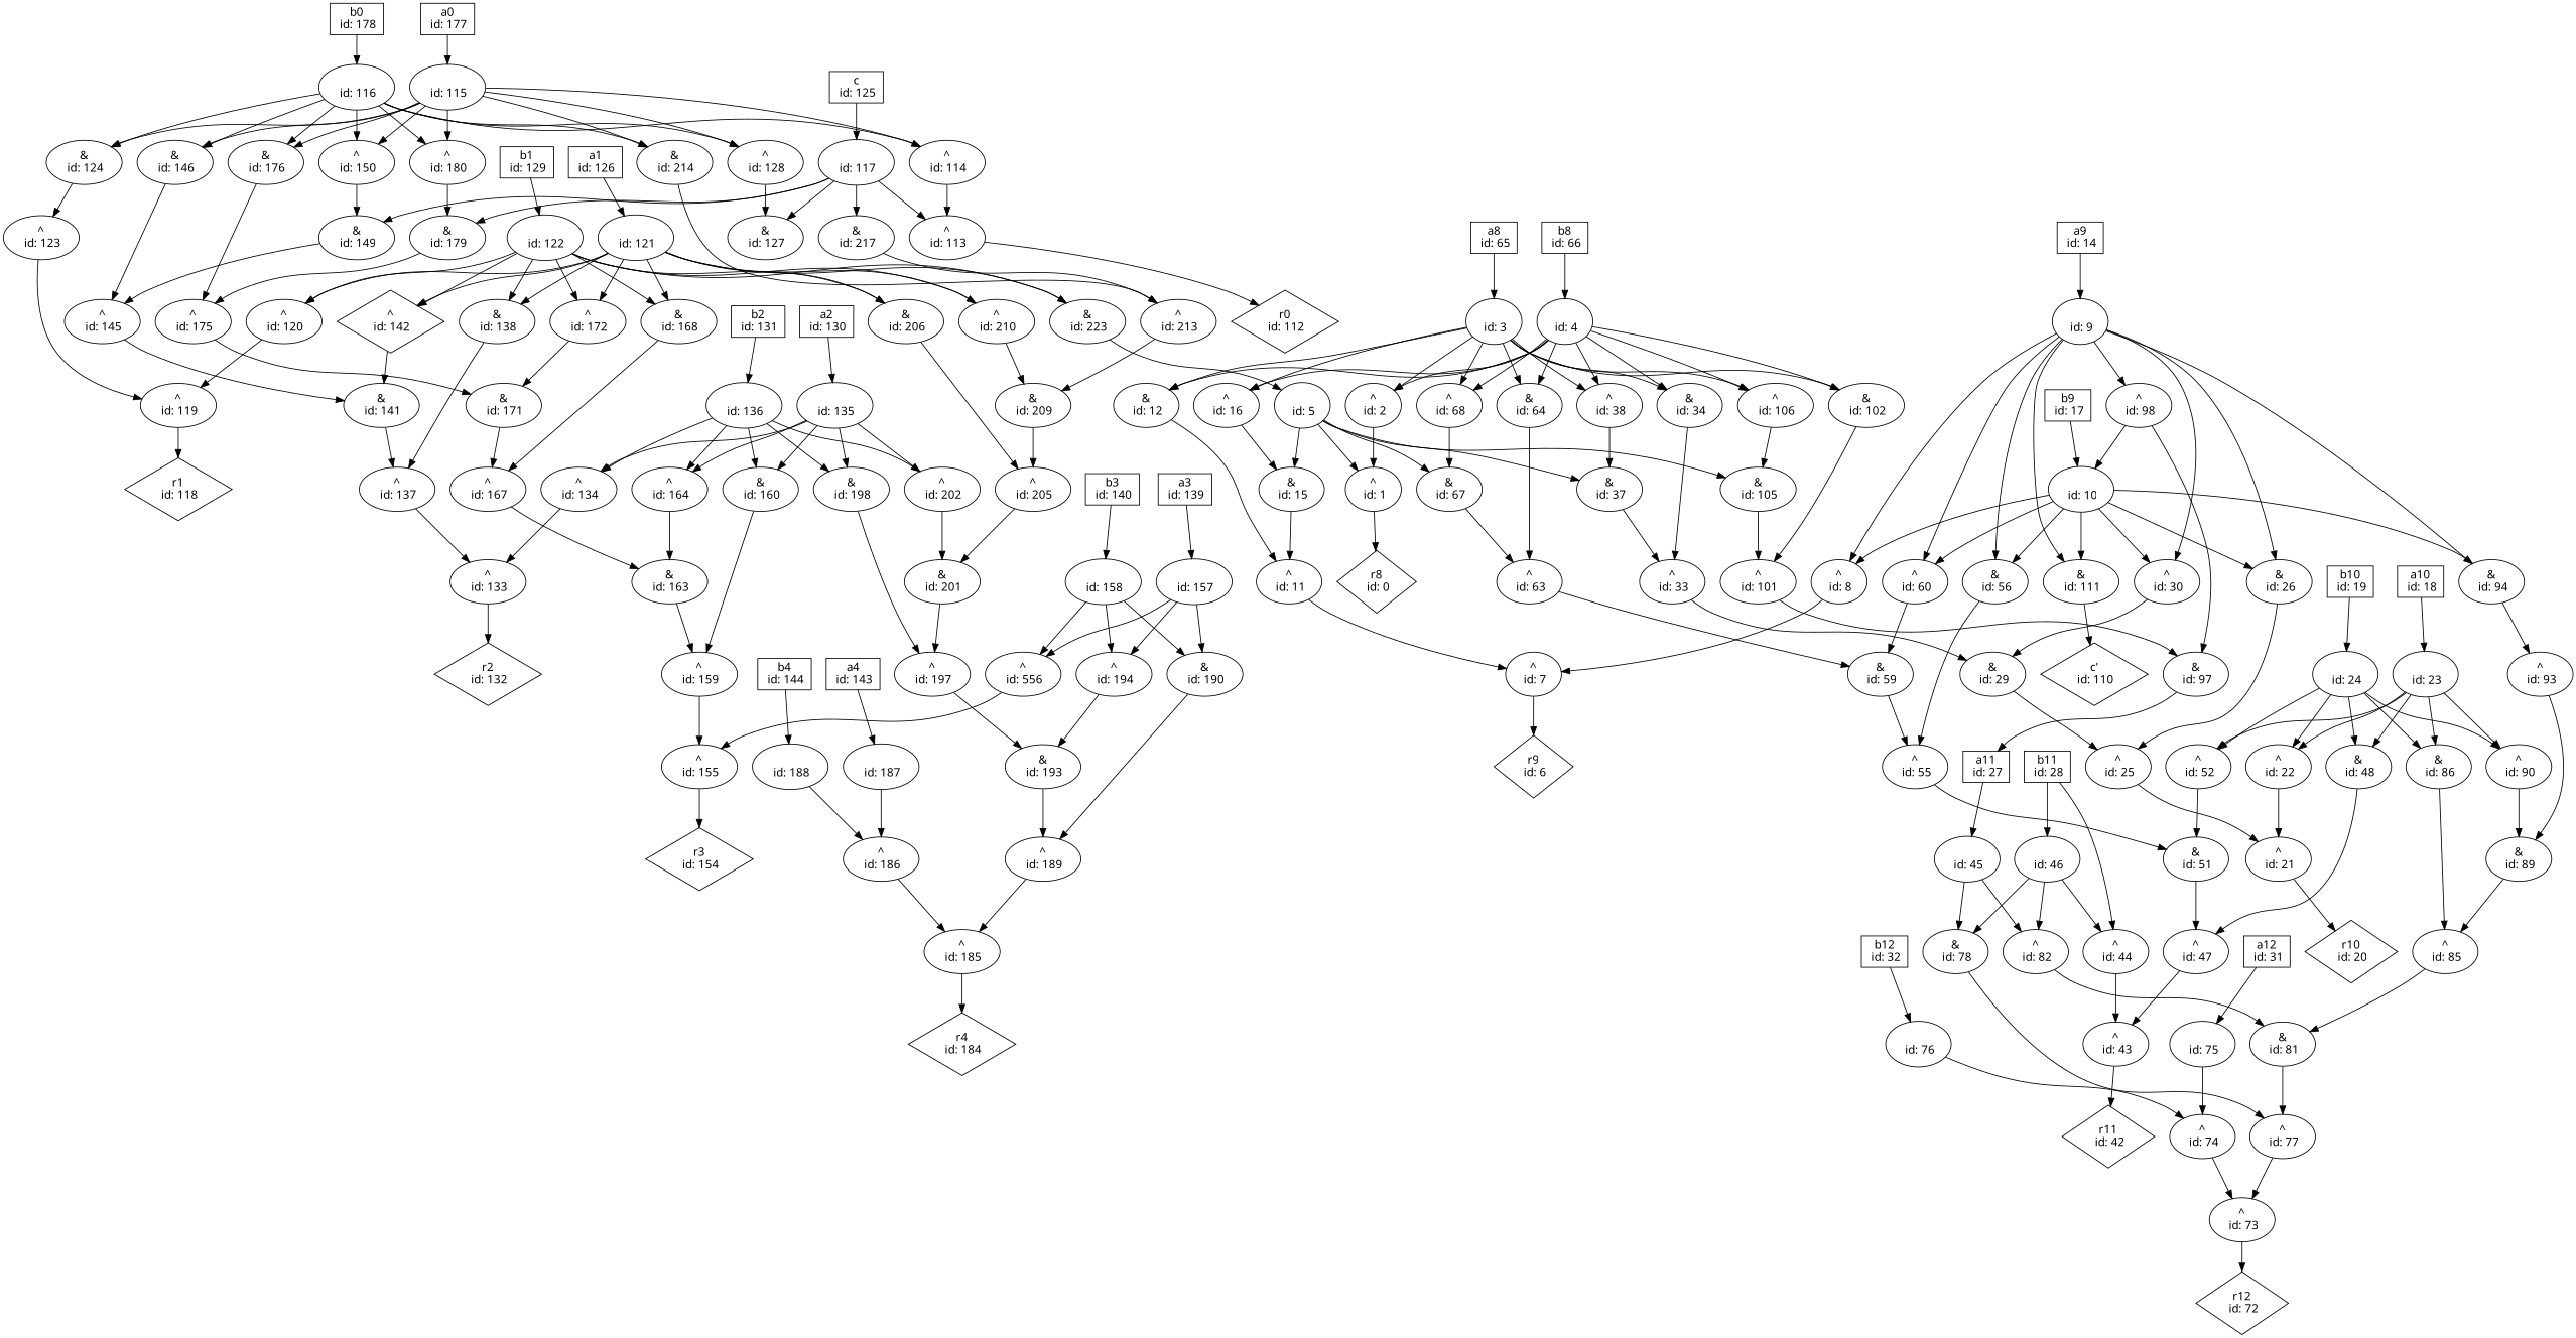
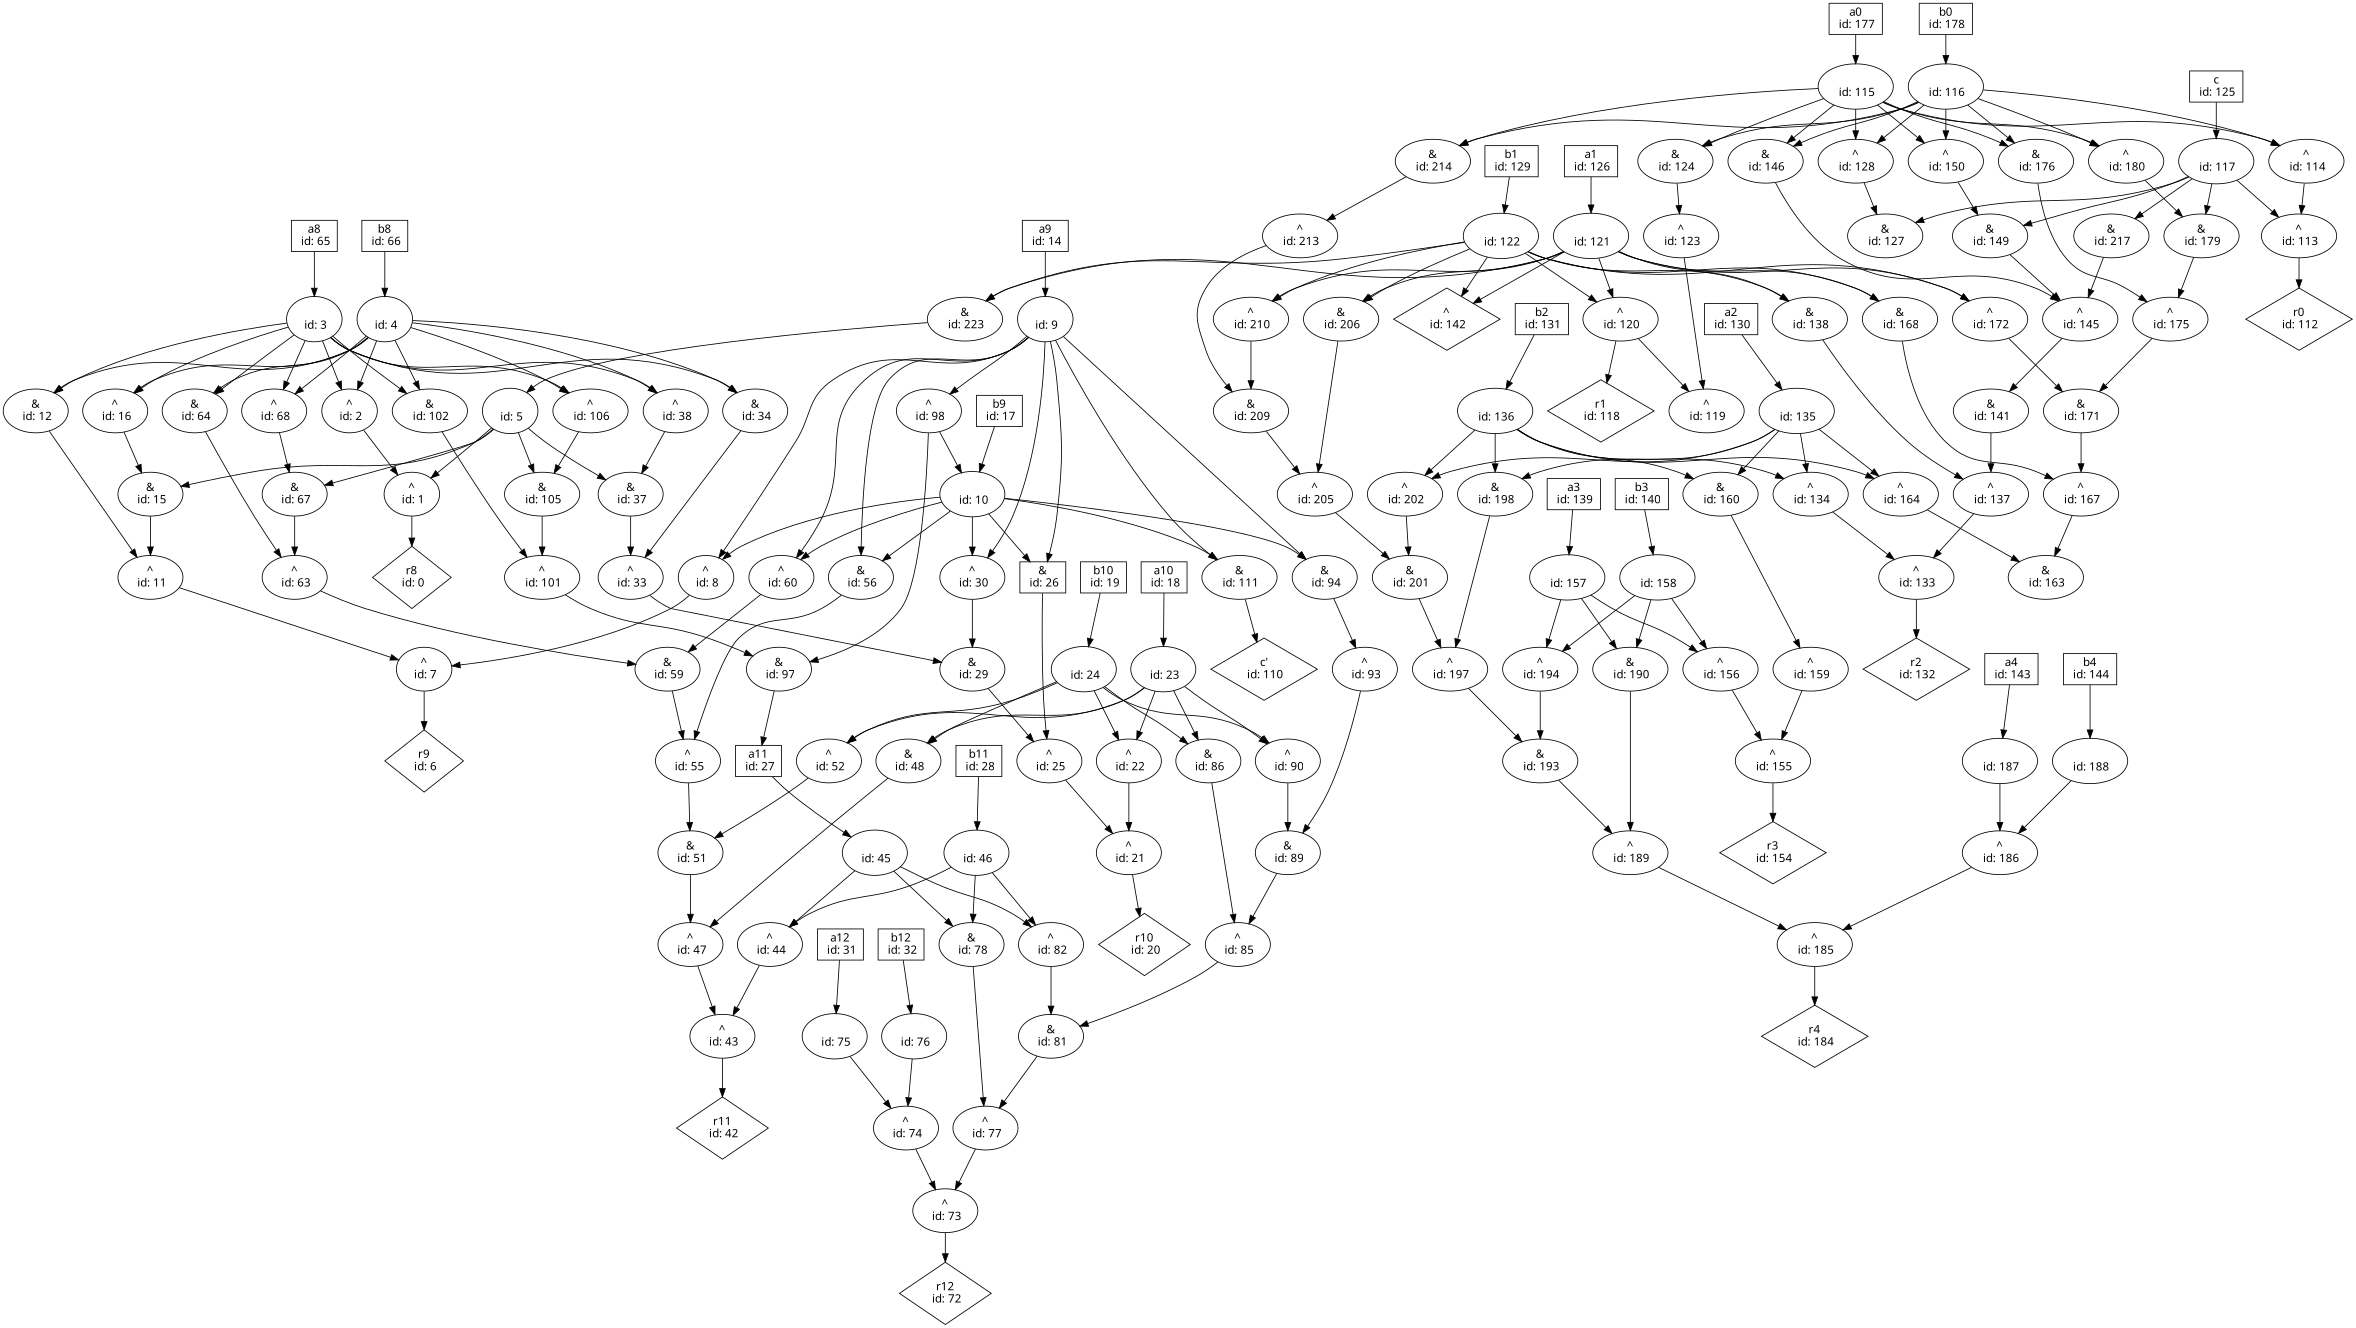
  digraph {
    fontname="Noto Sans"
    node [fontname="Noto Sans"]
    edge [fontname="Noto Sans"]
    n1 [label="r8\n id: 0" shape=diamond]
    n2 [label="^\n id: 1"]
    n3 [label="^\n id: 2"]
    n4 [label="\n id: 3"]
    n5 [label="&\n id: 12"]
    n6 [label="^\n id: 16"]
    n7 [label="&\n id: 34"]
    n8 [label="^\n id: 38"]
    n9 [label="&\n id: 64"]
    n10 [label="^\n id: 68"]
    n11 [label="&\n id: 102"]
    n12 [label="^\n id: 106"]
    n13 [label="^\n id: 11"]
    n14 [label="&\n id: 15"]
    n15 [label="^\n id: 33"]
    n16 [label="&\n id: 37"]
    n17 [label="^\n id: 63"]
    n18 [label="&\n id: 67"]
    n19 [label="^\n id: 101"]
    n20 [label="&\n id: 105"]
    n21 [label="\n id: 4"]
    n22 [label="\n id: 5"]
    n23 [label="r9\n id: 6" shape=diamond]
    n24 [label="^\n id: 7"]
    n25 [label="^\n id: 8"]
    n26 [label="\n id: 9"]
-   n27 [label="&\n id: 26"]
+   n27 [label="&\n id: 26" shape=box]
    n28 [label="^\n id: 30"]
    n29 [label="&\n id: 56"]
    n30 [label="^\n id: 60"]
    n31 [label="&\n id: 94"]
    n32 [label="^\n id: 98"]
    n33 [label="&\n id: 111"]
    n34 [label="^\n id: 25"]
    n35 [label="&\n id: 29"]
    n36 [label="^\n id: 55"]
    n37 [label="&\n id: 59"]
    n38 [label="^\n id: 93"]
    n39 [label="\n id: 10"]
    n40 [label="&\n id: 97"]
    n41 [label="c'\n id: 110" shape=diamond]
    n42 [label="r10\n id: 20" shape=diamond]
    n43 [label="^\n id: 21"]
    n44 [label="^\n id: 22"]
    n45 [label="\n id: 23"]
    n46 [label="&\n id: 48"]
    n47 [label="^\n id: 52"]
    n48 [label="&\n id: 86"]
    n49 [label="^\n id: 90"]
    n50 [label="^\n id: 47"]
    n51 [label="&\n id: 51"]
    n52 [label="^\n id: 85"]
    n53 [label="&\n id: 89"]
    n54 [label="\n id: 24"]
    n55 [label="r11\n id: 42" shape=diamond]
    n56 [label="^\n id: 43"]
    n57 [label="^\n id: 44"]
    n58 [label="\n id: 45"]
    n59 [label="&\n id: 78"]
    n60 [label="^\n id: 82"]
    n61 [label="^\n id: 77"]
    n62 [label="&\n id: 81"]
    n63 [label="\n id: 46"]
    n64 [label="r12\n id: 72" shape=diamond]
    n65 [label="^\n id: 73"]
    n66 [label="^\n id: 74"]
    n67 [label="\n id: 75"]
    n68 [label="\n id: 76"]
    n69 [label="a11\n id: 27" shape=box]
    n70 [label="a8\n id: 65" shape=box]
    n71 [label="b8\n id: 66" shape=box]
    n72 [label="a9\n id: 14" shape=box]
    n73 [label="b9\n id: 17" shape=box]
    n74 [label="a10\n id: 18" shape=box]
    n75 [label="b10\n id: 19" shape=box]
    n76 [label="b11\n id: 28" shape=box]
    n77 [label="a12\n id: 31" shape=box]
    n78 [label="b12\n id: 32" shape=box]
    n79 [label="r0\n id: 112" shape=diamond]
    n80 [label="^\n id: 113"]
    n81 [label="^\n id: 114"]
    n82 [label="\n id: 115"]
    n83 [label="&\n id: 124"]
    n84 [label="^\n id: 128"]
    n85 [label="&\n id: 146"]
    n86 [label="^\n id: 150"]
    n87 [label="&\n id: 176"]
    n88 [label="^\n id: 180"]
    n89 [label="&\n id: 214"]
    n90 [label="^\n id: 123"]
    n91 [label="&\n id: 127"]
    n92 [label="^\n id: 145"]
    n93 [label="&\n id: 149"]
    n94 [label="^\n id: 175"]
    n95 [label="&\n id: 179"]
    n96 [label="^\n id: 213"]
    n97 [label="\n id: 116"]
    n98 [label="\n id: 117"]
    n99 [label="&\n id: 217"]
    n100 [label="r1\n id: 118" shape=diamond]
    n101 [label="^\n id: 119"]
    n102 [label="^\n id: 120"]
    n103 [label="\n id: 121"]
    n104 [label="&\n id: 138"]
    n105 [label="^\n id: 142" shape=diamond]
    n106 [label="&\n id: 168"]
    n107 [label="^\n id: 172"]
    n108 [label="&\n id: 206"]
    n109 [label="^\n id: 210"]
    n110 [label="&\n id: 223"]
    n111 [label="^\n id: 137"]
    n112 [label="&\n id: 141"]
    n113 [label="^\n id: 167"]
    n114 [label="&\n id: 171"]
    n115 [label="^\n id: 205"]
    n116 [label="&\n id: 209"]
    n117 [label="\n id: 122"]
    n118 [label="r2\n id: 132" shape=diamond]
    n119 [label="^\n id: 133"]
    n120 [label="^\n id: 134"]
    n121 [label="\n id: 135"]
    n122 [label="&\n id: 160"]
    n123 [label="^\n id: 164"]
    n124 [label="&\n id: 198"]
    n125 [label="^\n id: 202"]
    n126 [label="^\n id: 159"]
    n127 [label="&\n id: 163"]
    n128 [label="^\n id: 197"]
    n129 [label="&\n id: 201"]
    n130 [label="\n id: 136"]
    n131 [label="r3\n id: 154" shape=diamond]
    n132 [label="^\n id: 155"]
-   n133 [label="^\n id: 556"]
+   n133 [label="^\n id: 156"]
    n134 [label="\n id: 157"]
    n135 [label="&\n id: 190"]
    n136 [label="^\n id: 194"]
    n137 [label="^\n id: 189"]
    n138 [label="&\n id: 193"]
    n139 [label="\n id: 158"]
    n140 [label="r4\n id: 184" shape=diamond]
    n141 [label="^\n id: 185"]
    n142 [label="^\n id: 186"]
    n143 [label="\n id: 187"]
    n144 [label="\n id: 188"]
    n145 [label="a0\n id: 177" shape=box]
    n146 [label="b0\n id: 178" shape=box]
    n147 [label="c\n id: 125" shape=box]
    n148 [label="a1\n id: 126" shape=box]
    n149 [label="b1\n id: 129" shape=box]
    n150 [label="a2\n id: 130" shape=box]
    n151 [label="b2\n id: 131" shape=box]
    n152 [label="a3\n id: 139" shape=box]
    n153 [label="b3\n id: 140" shape=box]
    n154 [label="a4\n id: 143" shape=box]
    n155 [label="b4\n id: 144" shape=box]
    n2 -> n1
    n3 -> n2
    n4 -> n3
    n4 -> n5
    n4 -> n6
    n4 -> n7
    n4 -> n8
    n4 -> n9
    n4 -> n10
    n4 -> n11
    n4 -> n12
    n5 -> n13
    n6 -> n14
    n7 -> n15
    n8 -> n16
    n9 -> n17
    n10 -> n18
    n11 -> n19
    n12 -> n20
    n13 -> n24
    n14 -> n13
    n15 -> n35
    n16 -> n15
    n17 -> n37
    n18 -> n17
    n19 -> n40
    n20 -> n19
    n21 -> n3
    n21 -> n5
    n21 -> n6
    n21 -> n7
    n21 -> n8
    n21 -> n9
    n21 -> n10
    n21 -> n11
    n21 -> n12
    n22 -> n2
    n22 -> n14
    n22 -> n16
    n22 -> n18
    n22 -> n20
    n24 -> n23
    n25 -> n24
    n26 -> n25
    n26 -> n27
    n26 -> n28
    n26 -> n29
    n26 -> n30
    n26 -> n31
    n26 -> n32
    n26 -> n33
    n27 -> n34
    n28 -> n35
    n29 -> n36
    n30 -> n37
    n31 -> n38
    n32 -> n39
    n32 -> n40
    n33 -> n41
    n34 -> n43
    n35 -> n34
    n36 -> n51
    n37 -> n36
    n38 -> n53
    n39 -> n25
    n39 -> n27
    n39 -> n28
    n39 -> n29
    n39 -> n30
    n39 -> n31
    n39 -> n33
    n40 -> n69
    n43 -> n42
    n44 -> n43
    n45 -> n44
    n45 -> n46
    n45 -> n47
    n45 -> n48
    n45 -> n49
    n46 -> n50
    n47 -> n51
    n48 -> n52
    n49 -> n53
    n50 -> n56
    n51 -> n50
    n52 -> n62
    n53 -> n52
    n54 -> n44
    n54 -> n46
    n54 -> n47
    n54 -> n48
    n54 -> n49
    n56 -> n55
    n57 -> n56
-   n76 -> n57
+   n58 -> n57
    n58 -> n59
    n58 -> n60
    n59 -> n61
    n60 -> n62
    n61 -> n65
    n62 -> n61
    n63 -> n57
    n63 -> n59
    n63 -> n60
    n65 -> n64
    n66 -> n65
    n67 -> n66
    n68 -> n66
    n69 -> n58
    n70 -> n4
    n71 -> n21
    n72 -> n26
    n73 -> n39
    n74 -> n45
    n75 -> n54
    n76 -> n63
    n77 -> n67
    n78 -> n68
    n80 -> n79
    n81 -> n80
    n82 -> n81
    n82 -> n83
    n82 -> n84
    n82 -> n85
    n82 -> n86
    n82 -> n87
    n82 -> n88
    n82 -> n89
    n83 -> n90
    n84 -> n91
    n85 -> n92
    n86 -> n93
    n87 -> n94
    n88 -> n95
    n89 -> n96
    n90 -> n101
    n92 -> n112
    n93 -> n92
    n94 -> n114
    n95 -> n94
    n96 -> n116
    n97 -> n81
    n97 -> n83
    n97 -> n84
    n97 -> n85
    n97 -> n86
    n97 -> n87
    n97 -> n88
    n97 -> n89
    n98 -> n80
    n98 -> n91
    n98 -> n93
    n98 -> n95
    n98 -> n99
-   n99 -> n96
-   n101 -> n100
+   n99 -> n92
+   n102 -> n100
    n102 -> n101
    n103 -> n102
    n103 -> n104
    n103 -> n105
    n103 -> n106
    n103 -> n107
    n103 -> n108
    n103 -> n109
    n103 -> n110
    n104 -> n111
-   n105 -> n112
    n106 -> n113
    n107 -> n114
    n108 -> n115
    n109 -> n116
    n110 -> n22
    n111 -> n119
    n112 -> n111
    n113 -> n127
    n114 -> n113
    n115 -> n129
    n116 -> n115
    n117 -> n102
    n117 -> n104
    n117 -> n105
    n117 -> n106
    n117 -> n107
    n117 -> n108
    n117 -> n109
    n117 -> n110
    n119 -> n118
    n120 -> n119
    n121 -> n120
    n121 -> n122
    n121 -> n123
    n121 -> n124
    n121 -> n125
    n122 -> n126
    n123 -> n127
    n124 -> n128
    n125 -> n129
    n126 -> n132
-   n127 -> n126
    n128 -> n138
    n129 -> n128
    n130 -> n120
    n130 -> n122
    n130 -> n123
    n130 -> n124
    n130 -> n125
    n132 -> n131
    n133 -> n132
    n134 -> n133
    n134 -> n135
    n134 -> n136
    n135 -> n137
    n136 -> n138
    n137 -> n141
    n138 -> n137
    n139 -> n133
    n139 -> n135
    n139 -> n136
    n141 -> n140
    n142 -> n141
    n143 -> n142
    n144 -> n142
    n145 -> n82
    n146 -> n97
    n147 -> n98
    n148 -> n103
    n149 -> n117
    n150 -> n121
    n151 -> n130
    n152 -> n134
    n153 -> n139
    n154 -> n143
    n155 -> n144
  }
